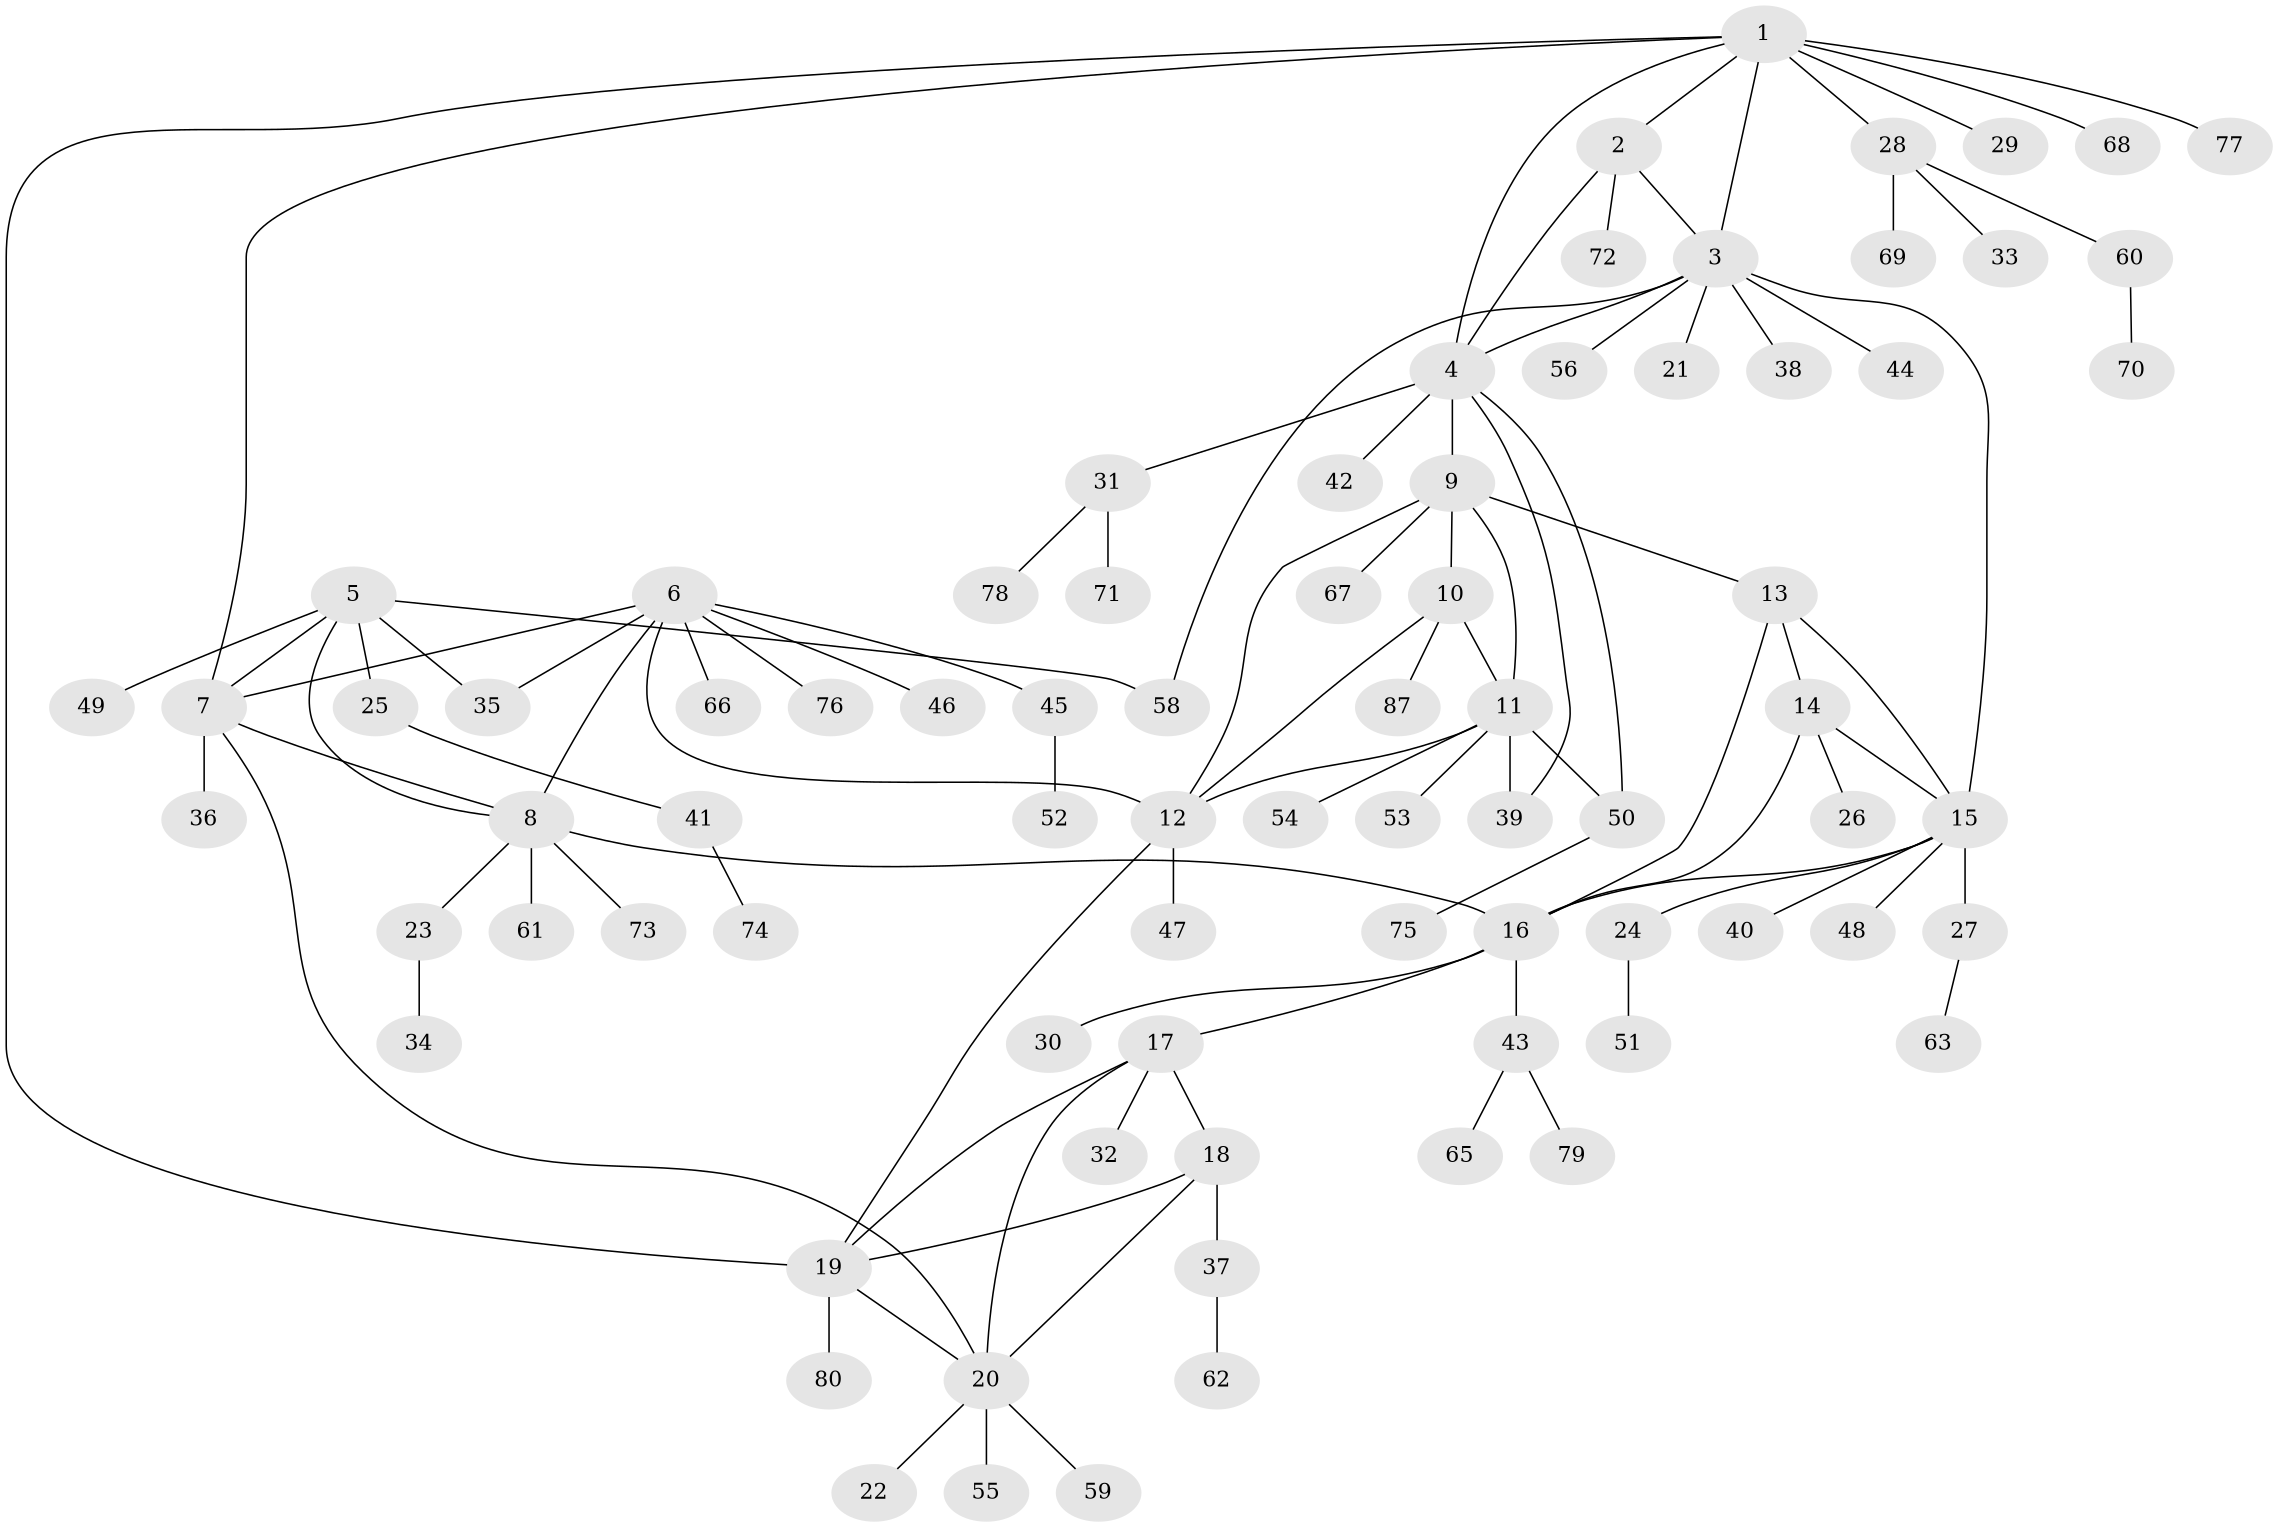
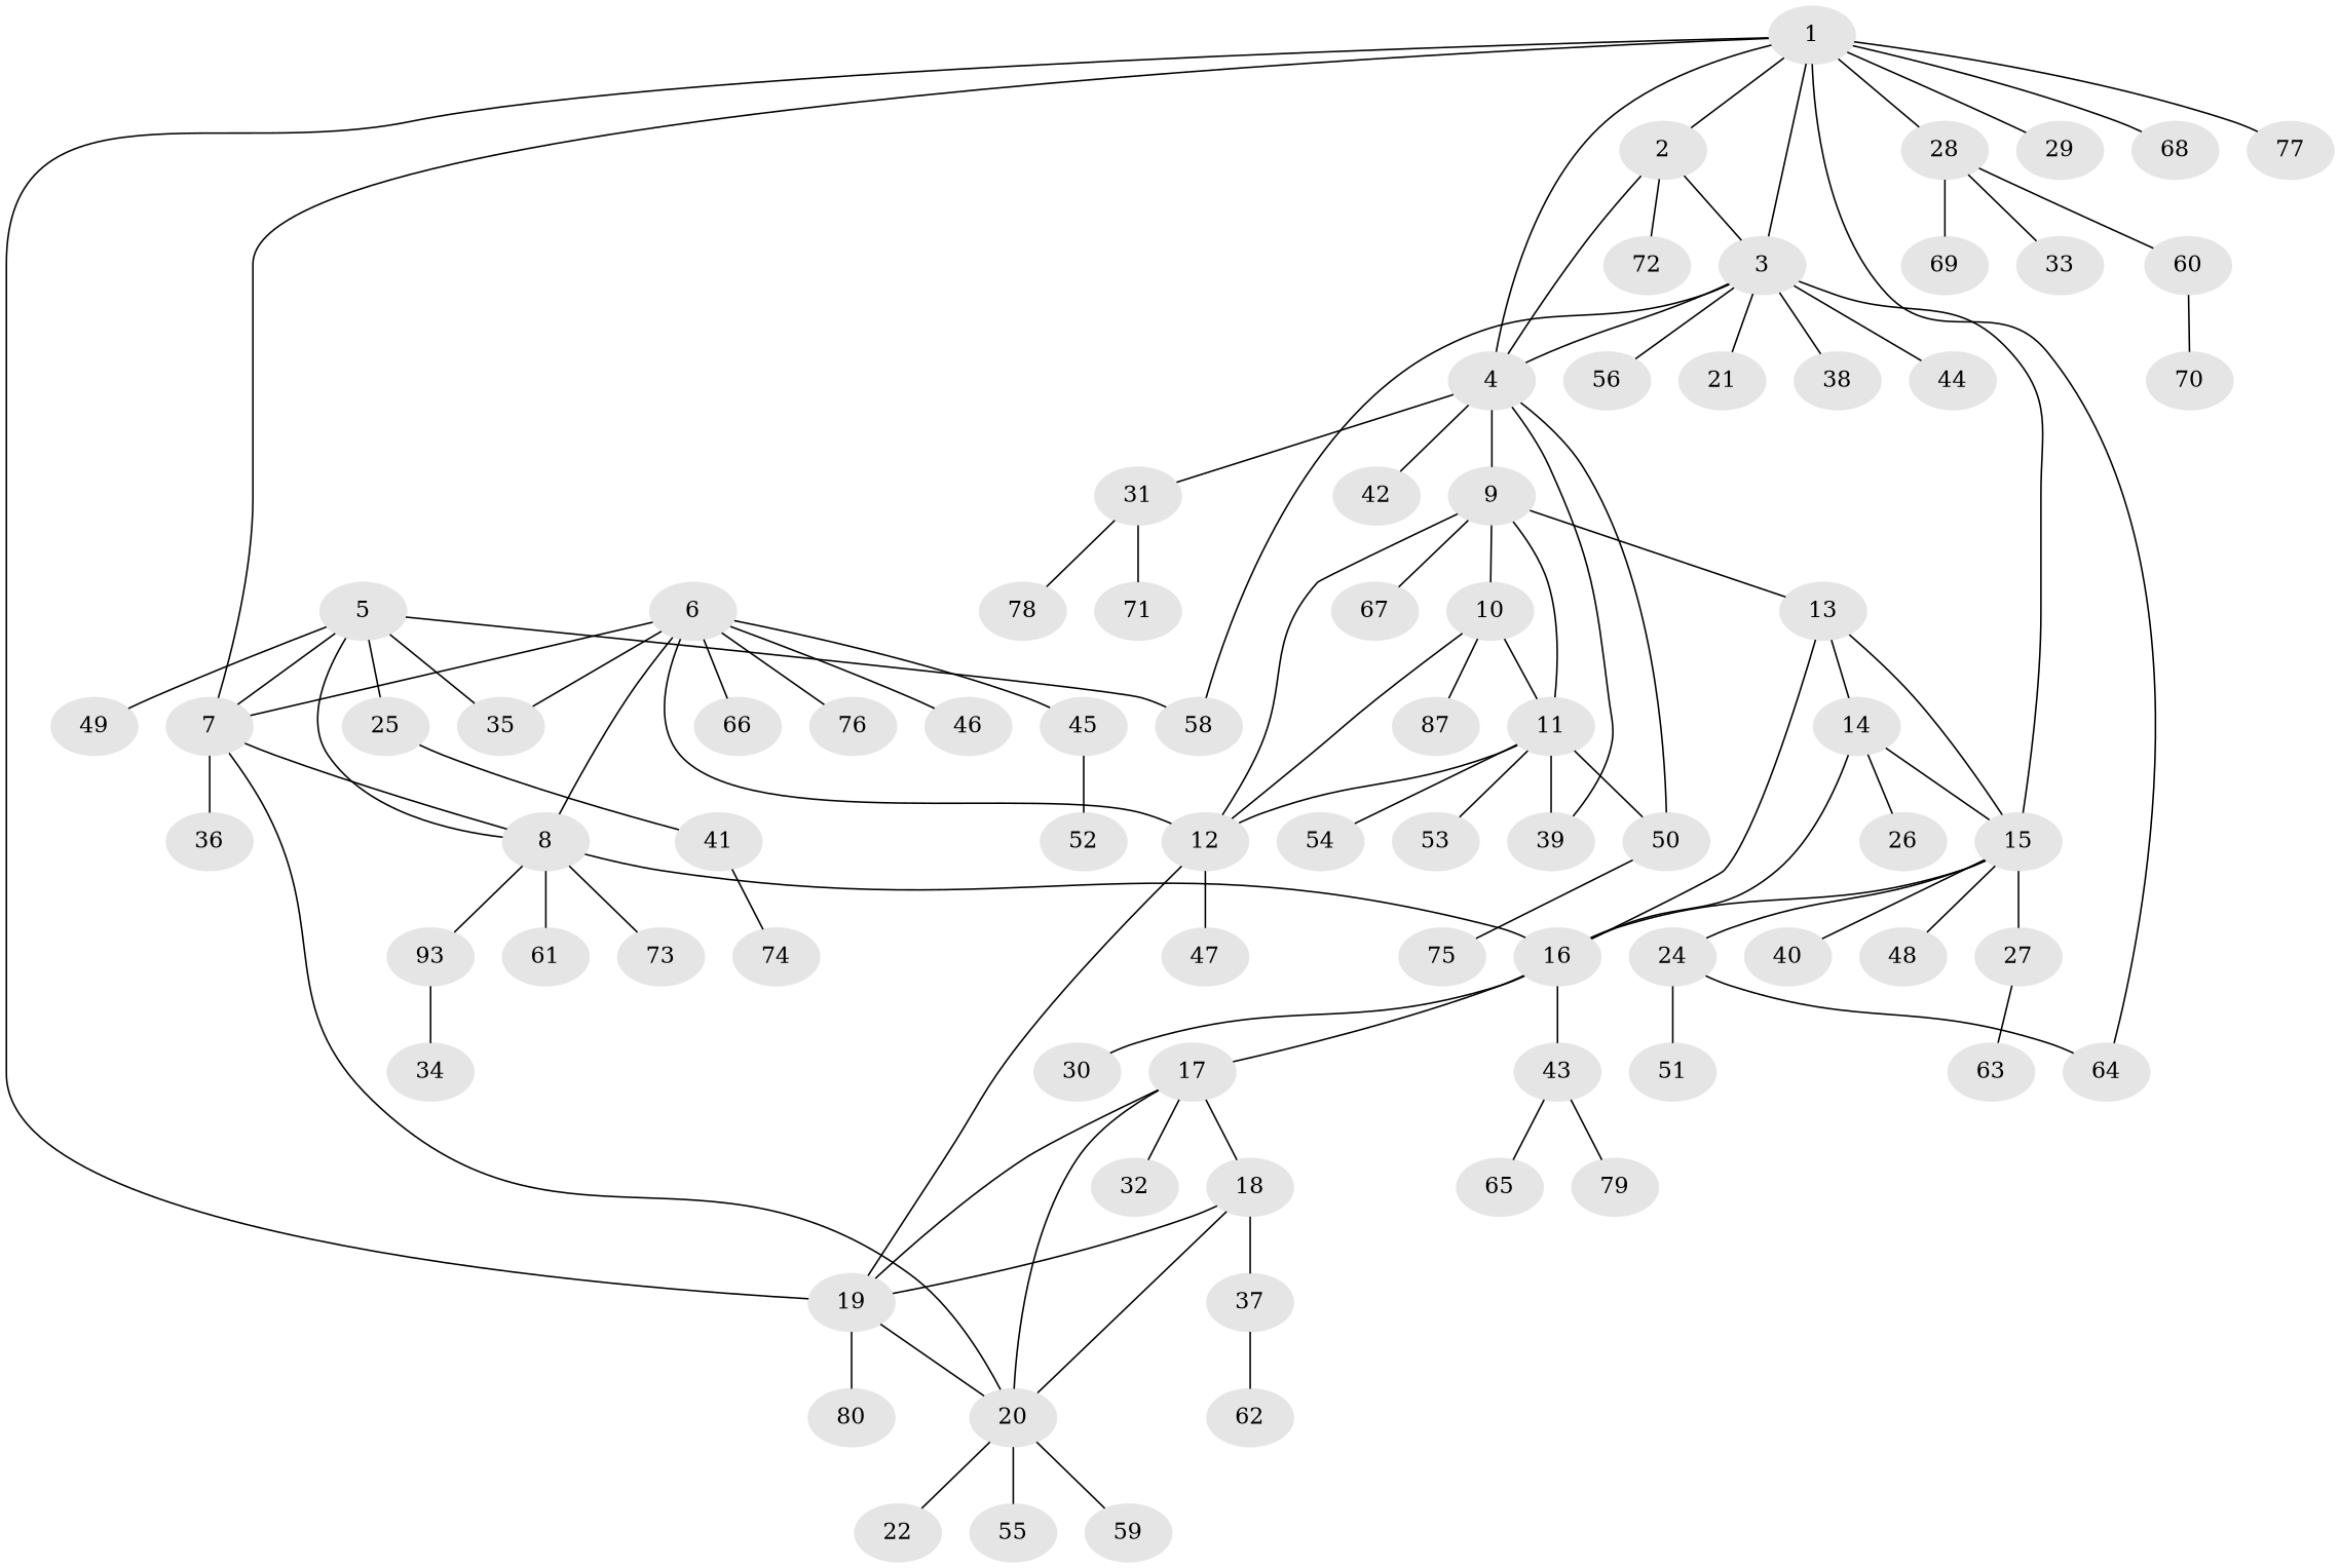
  graph {
    node [color=gray90 style=filled]
    1
    2
    3
    4
    7
    19
    28
    29
+   64
    68
    77
    72
    15
    21
    38
    44
    56
    58
    9
    31
    39
    42
    50
    8
    20
    36
    80
    33
    60
    69
    16
    24
    27
    40
    48
    12
    10
    11
    13
    67
    71
    78
    75
    5
    25
    49
    35
    6
    45
    46
    66
    76
-   23
+   23 [label=93]
    61
    73
    41
    47
    52
    22
    55
    59
    17
    30
    43
    34
    n66 [label=87]
    53
    54
    14
    26
    51
    63
    18
    32
    65
    79
    37
    62
    74
    70
    1 -- 2
    1 -- 3
    1 -- 4
    1 -- 7
    1 -- 19
    1 -- 28
    1 -- 29
+   1 -- 64
    1 -- 68
    1 -- 77
    2 -- 3
    2 -- 4
    2 -- 72
    3 -- 4
    3 -- 15
    3 -- 21
    3 -- 38
    3 -- 44
    3 -- 56
    3 -- 58
    4 -- 9
    4 -- 31
    4 -- 39
    4 -- 42
    4 -- 50
    7 -- 8
    7 -- 20
    7 -- 36
    19 -- 20
    19 -- 80
    28 -- 33
    28 -- 60
    28 -- 69
    15 -- 16
    15 -- 24
    15 -- 27
    15 -- 40
    15 -- 48
    9 -- 12
    9 -- 10
    9 -- 11
    9 -- 13
    9 -- 67
    31 -- 71
    31 -- 78
    50 -- 75
    8 -- 16
    8 -- 23
    8 -- 61
    8 -- 73
    20 -- 22
    20 -- 55
    20 -- 59
    60 -- 70
    16 -- 17
    16 -- 30
    16 -- 43
+   24 -- 64
    24 -- 51
    27 -- 63
    12 -- 19
    12 -- 47
    10 -- 12
    10 -- 11
    10 -- n66
    11 -- 39
    11 -- 50
    11 -- 12
    11 -- 53
    11 -- 54
    13 -- 15
    13 -- 16
    13 -- 14
    5 -- 7
    5 -- 58
    5 -- 8
    5 -- 25
    5 -- 49
    5 -- 35
    25 -- 41
    6 -- 7
    6 -- 8
    6 -- 12
    6 -- 35
    6 -- 45
    6 -- 46
    6 -- 66
    6 -- 76
    45 -- 52
    23 -- 34
    41 -- 74
    17 -- 19
    17 -- 20
    17 -- 18
    17 -- 32
    43 -- 65
    43 -- 79
    14 -- 15
    14 -- 16
    14 -- 26
    18 -- 19
    18 -- 20
    18 -- 37
    37 -- 62
  }
